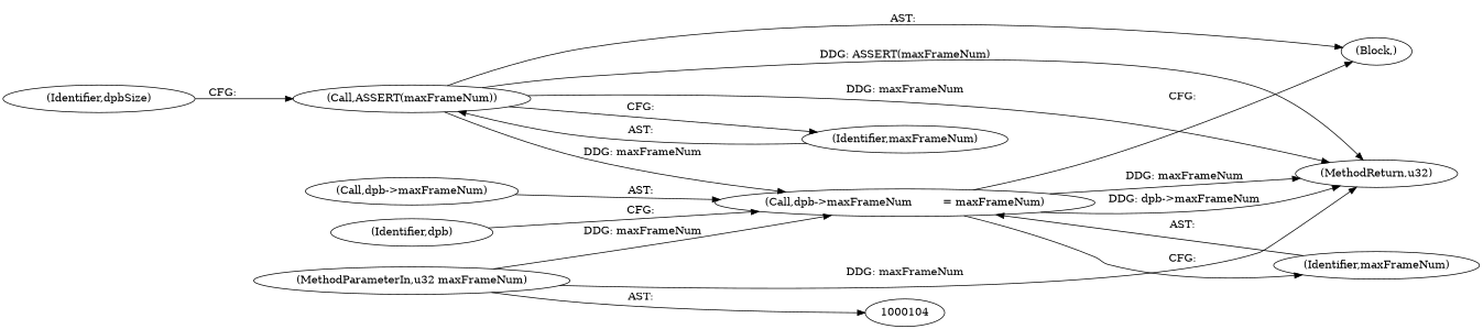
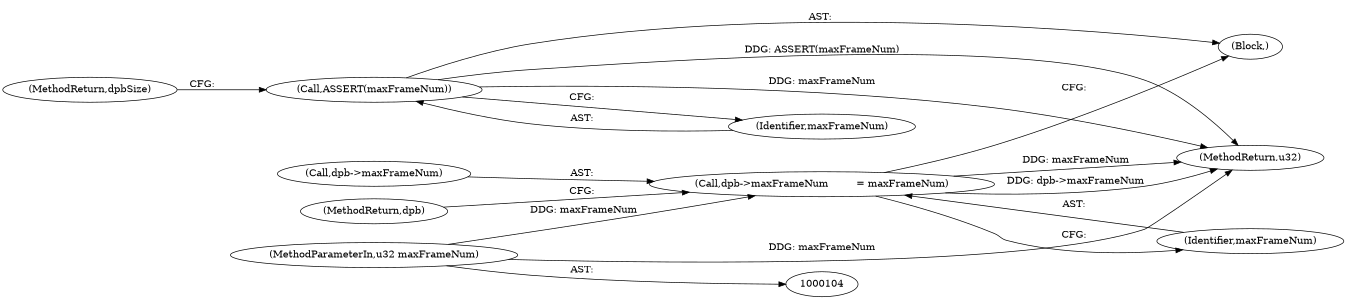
  digraph {
    rankdir=LR
    n1 [label="(Call,dpb->maxFrameNum         = maxFrameNum)"]
    n2 [label="(MethodReturn,u32)"]
    n3 [label="(Block,)"]
    n4 [label="(Identifier,maxFrameNum)"]
    n5 [label="(Call,ASSERT(maxFrameNum))"]
    n6 [label="(Identifier,maxFrameNum)"]
    n7 [label="(MethodParameterIn,u32 maxFrameNum)"]
    1000104
-   n9 [label="(Identifier,dpbSize)"]
+   n9 [label="(MethodReturn,dpbSize)"]
    n10 [label="(Call,dpb->maxFrameNum)"]
-   n11 [label="(Identifier,dpb)"]
+   n11 [label="(MethodReturn,dpb)"]
    n1 -> n2 [label="DDG: maxFrameNum"]
    n1 -> n2 [label="DDG: dpb->maxFrameNum"]
    n1 -> n3 [label="CFG: "]
    n1 -> n4 [label="CFG: "]
    n4 -> n1 [label="AST: "]
-   n5 -> n1 [label="DDG: maxFrameNum"]
    n5 -> n2 [label="DDG: ASSERT(maxFrameNum)"]
    n5 -> n2 [label="DDG: maxFrameNum"]
    n5 -> n3 [label="AST: "]
    n5 -> n6 [label="CFG: "]
    n6 -> n5 [label="AST: "]
    n7 -> n1 [label="DDG: maxFrameNum"]
    n7 -> n2 [label="DDG: maxFrameNum"]
    n7 -> 1000104 [label="AST: "]
    n9 -> n5 [label="CFG: "]
    n10 -> n1 [label="AST: "]
    n11 -> n1 [label="CFG: "]
  }
